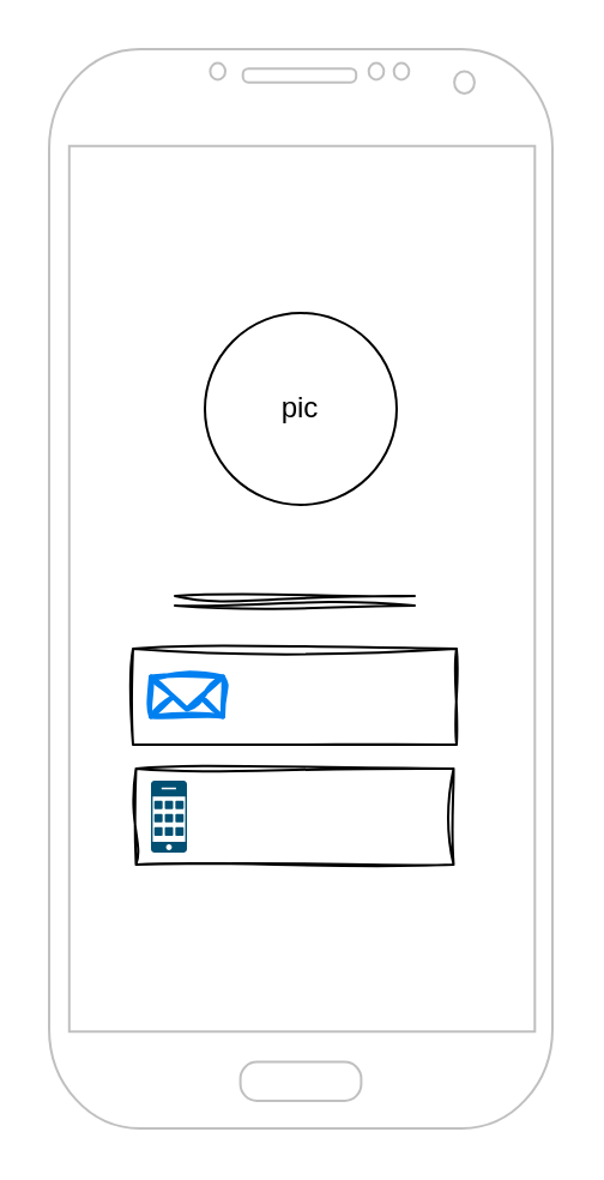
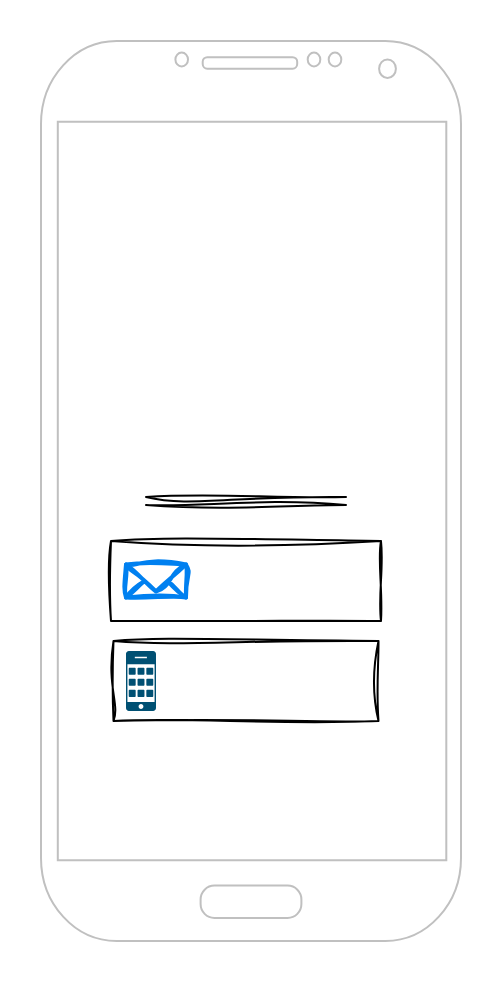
  <mxCell id="0" />
  <mxCell id="1" parent="0" />
  <mxCell id="2" value="" style="verticalLabelPosition=bottom;verticalAlign=top;html=1;shadow=0;dashed=0;strokeWidth=1;shape=mxgraph.android.phone2;strokeColor=#c0c0c0;" vertex="1" parent="1"><mxGeometry x="20" y="20" width="210" height="450" as="geometry" /></mxCell>
- <mxCell id="3" value="pic" style="ellipse;whiteSpace=wrap;html=1;aspect=fixed;" vertex="1" parent="1"><mxGeometry x="85" y="130" width="80" height="80" as="geometry" /></mxCell>
  <mxCell id="4" value="" style="rounded=0;whiteSpace=wrap;html=1;sketch=1;hachureGap=4;jiggle=2;curveFitting=1;fontFamily=Architects Daughter;fontSource=https%3A%2F%2Ffonts.googleapis.com%2Fcss%3Ffamily%3DArchitects%2BDaughter;fontSize=20;" vertex="1" parent="1"><mxGeometry x="55" y="270" width="135" height="40" as="geometry" /></mxCell>
  <mxCell id="5" value="" style="rounded=0;whiteSpace=wrap;html=1;sketch=1;hachureGap=4;jiggle=2;curveFitting=1;fontFamily=Architects Daughter;fontSource=https%3A%2F%2Ffonts.googleapis.com%2Fcss%3Ffamily%3DArchitects%2BDaughter;fontSize=20;" vertex="1" parent="1"><mxGeometry x="56.25" y="320" width="132.5" height="40" as="geometry" /></mxCell>
  <mxCell id="6" value="" style="shape=link;html=1;sketch=1;hachureGap=4;jiggle=2;curveFitting=1;fontFamily=Architects Daughter;fontSource=https%3A%2F%2Ffonts.googleapis.com%2Fcss%3Ffamily%3DArchitects%2BDaughter;fontSize=16;" edge="1" parent="1"><mxGeometry width="100" relative="1" as="geometry"><mxPoint x="72.5" y="250" as="sourcePoint" /><mxPoint x="172.5" y="250" as="targetPoint" /></mxGeometry></mxCell>
  <mxCell id="7" value="" style="html=1;verticalLabelPosition=bottom;align=center;labelBackgroundColor=#ffffff;verticalAlign=top;strokeWidth=2;strokeColor=#0080F0;shadow=0;dashed=0;shape=mxgraph.ios7.icons.mail;sketch=1;hachureGap=4;jiggle=2;curveFitting=1;fontFamily=Architects Daughter;fontSource=https%3A%2F%2Ffonts.googleapis.com%2Fcss%3Ffamily%3DArchitects%2BDaughter;fontSize=20;" vertex="1" parent="1"><mxGeometry x="62.5" y="281.75" width="30" height="16.5" as="geometry" /></mxCell>
  <mxCell id="8" value="" style="sketch=0;points=[[0.015,0.015,0],[0.985,0.015,0],[0.985,0.985,0],[0.015,0.985,0],[0.25,0,0],[0.5,0,0],[0.75,0,0],[1,0.25,0],[1,0.5,0],[1,0.75,0],[0.75,1,0],[0.5,1,0],[0.25,1,0],[0,0.75,0],[0,0.5,0],[0,0.25,0]];verticalLabelPosition=bottom;html=1;verticalAlign=top;aspect=fixed;align=center;pointerEvents=1;shape=mxgraph.cisco19.cell_phone;fillColor=#005073;strokeColor=none;hachureGap=4;jiggle=2;curveFitting=1;fontFamily=Architects Daughter;fontSource=https%3A%2F%2Ffonts.googleapis.com%2Fcss%3Ffamily%3DArchitects%2BDaughter;fontSize=20;" vertex="1" parent="1"><mxGeometry x="62.5" y="325" width="15" height="30" as="geometry" /></mxCell>
